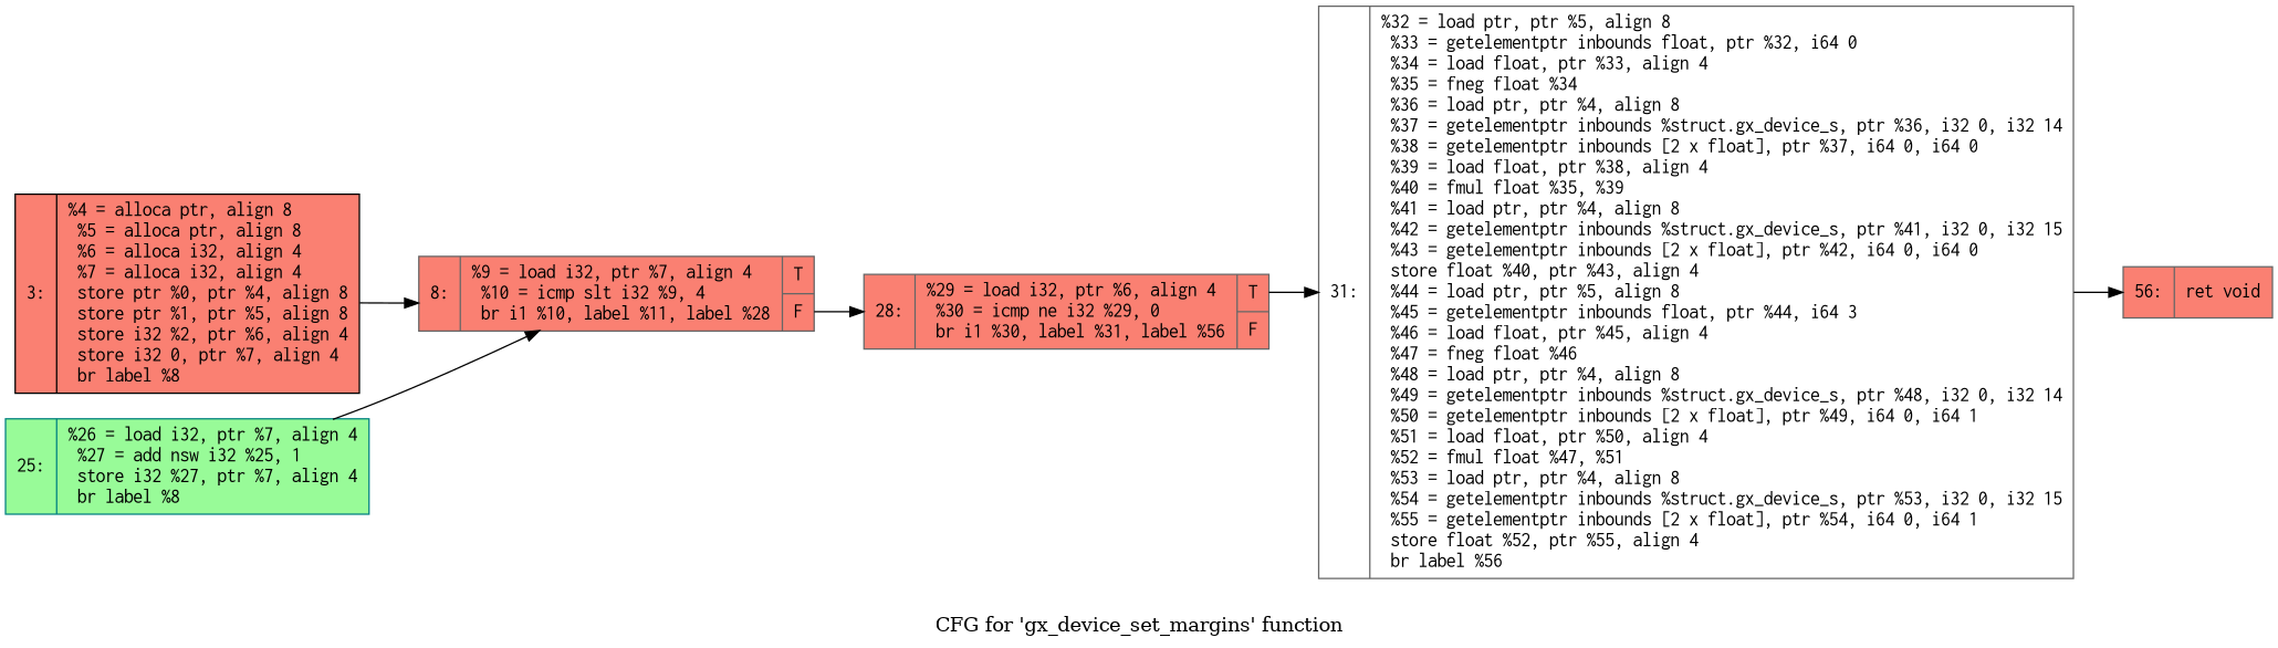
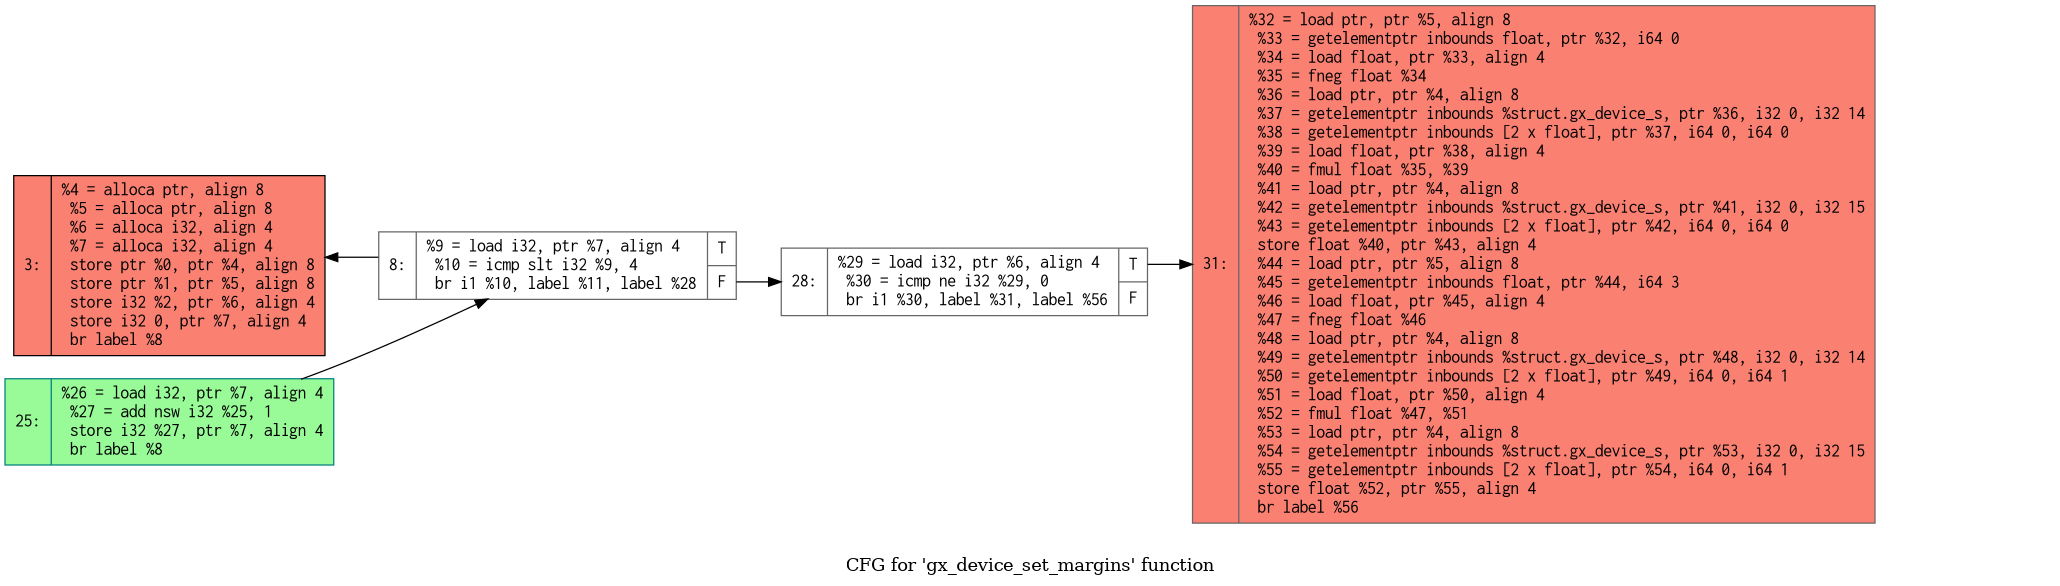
  digraph {
    label="CFG for 'gx_device_set_margins' function"
    rankdir=LR
    node [color=gray40 fillcolor=salmon fontname=Courier shape=record style=filled]
    n1 [color=black label="{3:\l|  %4 = alloca ptr, align 8\l  %5 = alloca ptr, align 8\l  %6 = alloca i32, align 4\l  %7 = alloca i32, align 4\l  store ptr %0, ptr %4, align 8\l  store ptr %1, ptr %5, align 8\l  store i32 %2, ptr %6, align 4\l  store i32 0, ptr %7, align 4\l  br label %8\l}"]
-   n2 [label="{8:\l|  %9 = load i32, ptr %7, align 4\l  %10 = icmp slt i32 %9, 4\l  br i1 %10, label %11, label %28\l|{<s0>T|<s1>F}}"]
-   n3 [label="{28:\l|  %29 = load i32, ptr %6, align 4\l  %30 = icmp ne i32 %29, 0\l  br i1 %30, label %31, label %56\l|{<s0>T|<s1>F}}"]
-   n4 [fillcolor=white label="{31:\l|  %32 = load ptr, ptr %5, align 8\l  %33 = getelementptr inbounds float, ptr %32, i64 0\l  %34 = load float, ptr %33, align 4\l  %35 = fneg float %34\l  %36 = load ptr, ptr %4, align 8\l  %37 = getelementptr inbounds %struct.gx_device_s, ptr %36, i32 0, i32 14\l  %38 = getelementptr inbounds [2 x float], ptr %37, i64 0, i64 0\l  %39 = load float, ptr %38, align 4\l  %40 = fmul float %35, %39\l  %41 = load ptr, ptr %4, align 8\l  %42 = getelementptr inbounds %struct.gx_device_s, ptr %41, i32 0, i32 15\l  %43 = getelementptr inbounds [2 x float], ptr %42, i64 0, i64 0\l  store float %40, ptr %43, align 4\l  %44 = load ptr, ptr %5, align 8\l  %45 = getelementptr inbounds float, ptr %44, i64 3\l  %46 = load float, ptr %45, align 4\l  %47 = fneg float %46\l  %48 = load ptr, ptr %4, align 8\l  %49 = getelementptr inbounds %struct.gx_device_s, ptr %48, i32 0, i32 14\l  %50 = getelementptr inbounds [2 x float], ptr %49, i64 0, i64 1\l  %51 = load float, ptr %50, align 4\l  %52 = fmul float %47, %51\l  %53 = load ptr, ptr %4, align 8\l  %54 = getelementptr inbounds %struct.gx_device_s, ptr %53, i32 0, i32 15\l  %55 = getelementptr inbounds [2 x float], ptr %54, i64 0, i64 1\l  store float %52, ptr %55, align 4\l  br label %56\l}"]
+   n2 [fillcolor=white label="{8:\l|  %9 = load i32, ptr %7, align 4\l  %10 = icmp slt i32 %9, 4\l  br i1 %10, label %11, label %28\l|{<s0>T|<s1>F}}"]
+   n3 [fillcolor=white label="{28:\l|  %29 = load i32, ptr %6, align 4\l  %30 = icmp ne i32 %29, 0\l  br i1 %30, label %31, label %56\l|{<s0>T|<s1>F}}"]
+   n4 [label="{31:\l|  %32 = load ptr, ptr %5, align 8\l  %33 = getelementptr inbounds float, ptr %32, i64 0\l  %34 = load float, ptr %33, align 4\l  %35 = fneg float %34\l  %36 = load ptr, ptr %4, align 8\l  %37 = getelementptr inbounds %struct.gx_device_s, ptr %36, i32 0, i32 14\l  %38 = getelementptr inbounds [2 x float], ptr %37, i64 0, i64 0\l  %39 = load float, ptr %38, align 4\l  %40 = fmul float %35, %39\l  %41 = load ptr, ptr %4, align 8\l  %42 = getelementptr inbounds %struct.gx_device_s, ptr %41, i32 0, i32 15\l  %43 = getelementptr inbounds [2 x float], ptr %42, i64 0, i64 0\l  store float %40, ptr %43, align 4\l  %44 = load ptr, ptr %5, align 8\l  %45 = getelementptr inbounds float, ptr %44, i64 3\l  %46 = load float, ptr %45, align 4\l  %47 = fneg float %46\l  %48 = load ptr, ptr %4, align 8\l  %49 = getelementptr inbounds %struct.gx_device_s, ptr %48, i32 0, i32 14\l  %50 = getelementptr inbounds [2 x float], ptr %49, i64 0, i64 1\l  %51 = load float, ptr %50, align 4\l  %52 = fmul float %47, %51\l  %53 = load ptr, ptr %4, align 8\l  %54 = getelementptr inbounds %struct.gx_device_s, ptr %53, i32 0, i32 15\l  %55 = getelementptr inbounds [2 x float], ptr %54, i64 0, i64 1\l  store float %52, ptr %55, align 4\l  br label %56\l}"]
    n5 [color=teal fillcolor=palegreen label="{25:\l|  %26 = load i32, ptr %7, align 4\l  %27 = add nsw i32 %25, 1\l  store i32 %27, ptr %7, align 4\l  br label %8\l}"]
-   n6 [label="{56:\l|  ret void\l}"]
-   n1 -> n2
+   n2 -> n1
    n2 -> n3 [tailport=s1]
    n3 -> n4 [tailport=s0]
-   n4 -> n6
    n5 -> n2
  }
